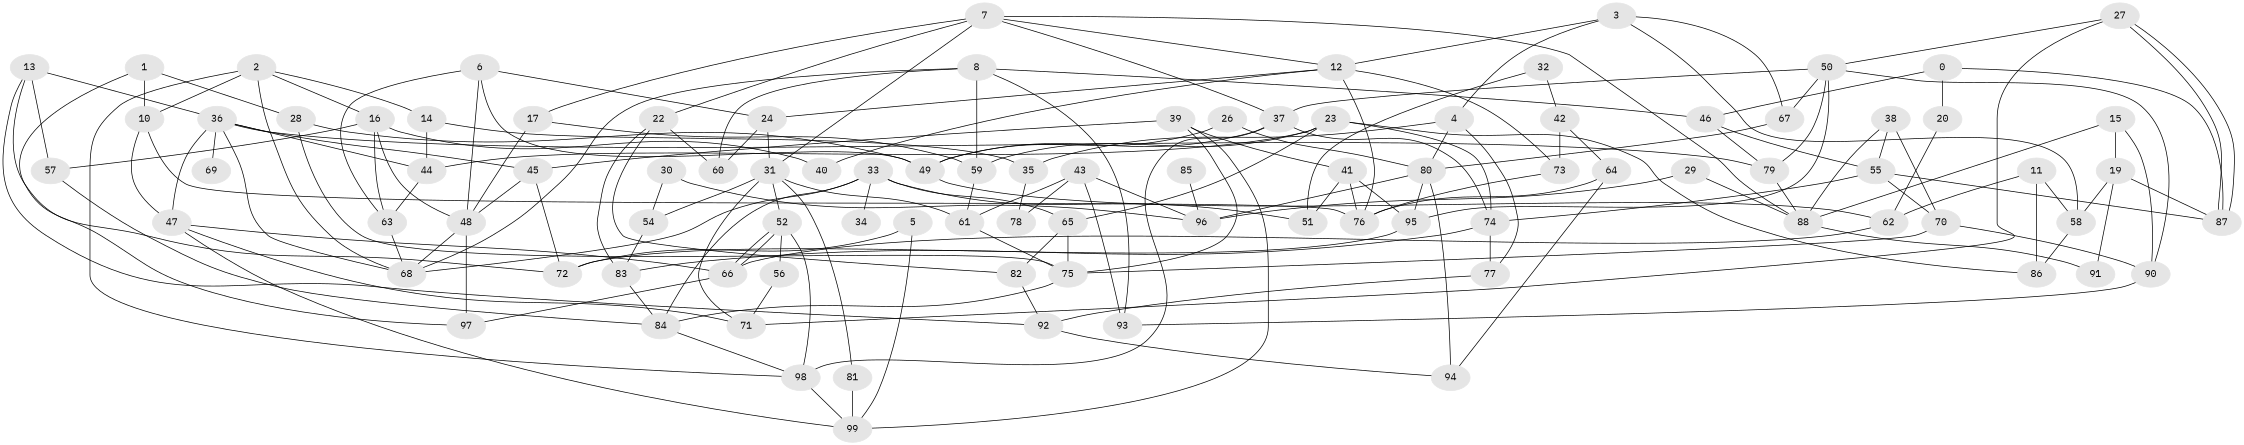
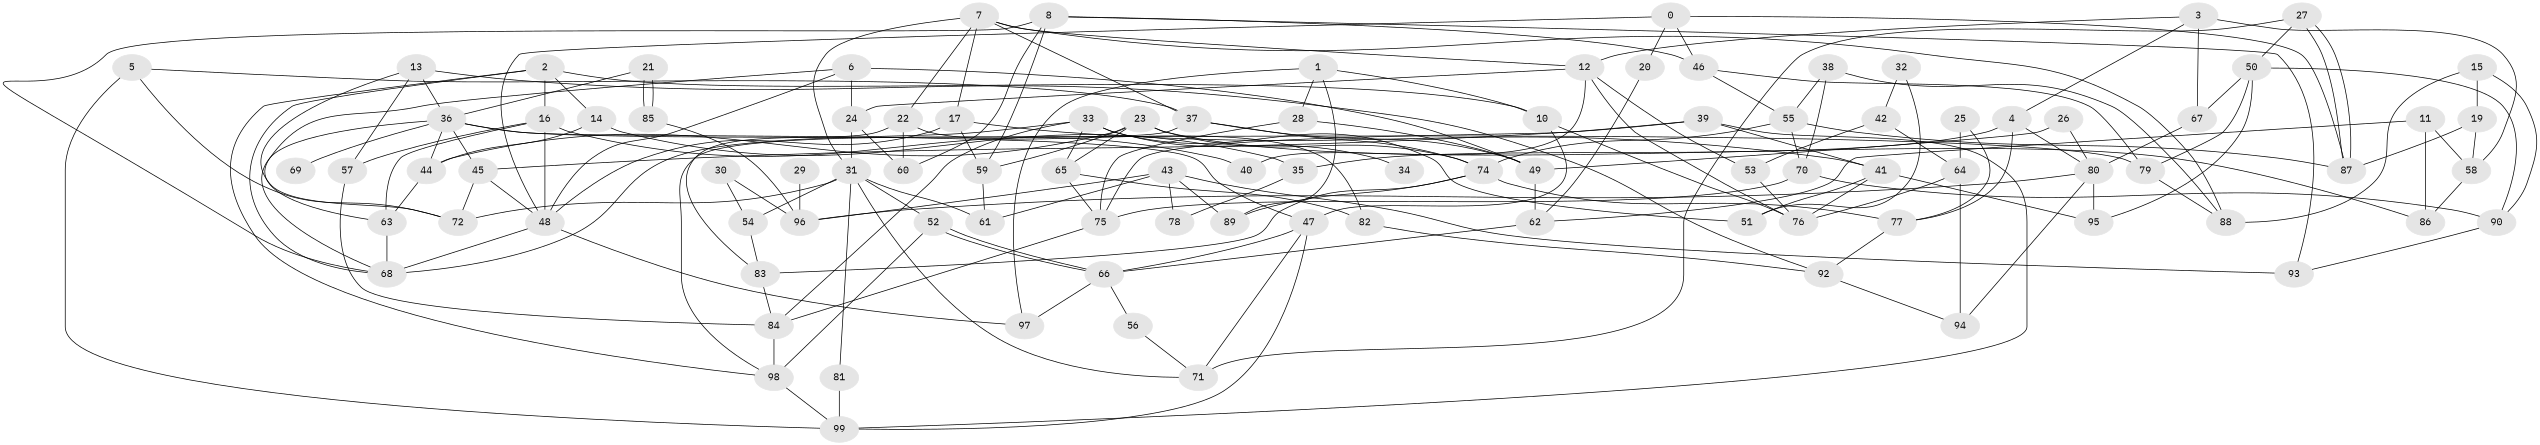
  graph {
    fontname="IBM Plex Mono"
    node [color=gray90 fontname="IBM Plex Mono" style=filled]
    edge [fontname="IBM Plex Mono"]
    1
    10
    28
+   89
    97
    47
    76
    49
    75
    2
    14
    16
    68
    98
    35
    44
    48
    63
    40
    57
    99
    3
    4
    12
    58
    67
    77
    80
    24
-   73
+   73 [label=53]
    86
    78
    92
    96
    95
    94
    5
    37
    72
    74
    6
    31
    60
    62
    7
    17
    22
    88
    59
    41
    83
    82
    71
    54
    52
    61
    81
-   91
    8
    46
    93
    79
    55
    n64 [label=0]
    20
    87
    66
    11
    13
    36
    45
    69
    84
    15
    19
    90
    51
    32
    42
+   21
    85
    23
    65
+   25
    64
    26
    27
    50
    29
    30
    56
    33
    34
    38
    70
    39
    43
    1 -- 10
    1 -- 28
+   1 -- 89
    1 -- 97
    10 -- 47
    10 -- 76
    28 -- 49
    28 -- 75
    47 -- 99
    47 -- 71
    47 -- 66
    49 -- 62
    75 -- 84
    2 -- 10
    2 -- 14
    2 -- 16
    2 -- 68
    2 -- 98
    14 -- 35
    14 -- 44
    16 -- 48
    16 -- 63
    16 -- 40
    16 -- 57
    98 -- 99
    35 -- 78
    44 -- 63
    48 -- 97
    48 -- 68
    63 -- 68
    57 -- 84
    3 -- 4
    3 -- 12
    3 -- 58
    3 -- 67
    4 -- 35
    4 -- 77
    4 -- 80
    12 -- 76
    12 -- 40
    12 -- 24
    12 -- 73
    58 -- 86
    67 -- 80
    77 -- 92
    80 -- 96
    80 -- 95
    80 -- 94
    24 -- 31
    24 -- 60
    73 -- 76
    92 -- 94
    5 -- 99
-   50 -- 37
+   5 -- 37
    5 -- 72
    37 -- 49
    37 -- 98
    37 -- 74
+   74 -- 89
    74 -- 77
    74 -- 83
    6 -- 49
    6 -- 48
    6 -- 63
    6 -- 24
-   95 -- 72
+   31 -- 72
    31 -- 71
    31 -- 54
    31 -- 52
    31 -- 61
    31 -- 81
    62 -- 66
    7 -- 12
    7 -- 37
    7 -- 31
    7 -- 17
    7 -- 22
    7 -- 88
    17 -- 48
    17 -- 59
+   17 -- 41
    22 -- 60
    22 -- 83
    22 -- 82
-   88 -- 91
    59 -- 61
    41 -- 76
    41 -- 95
    41 -- 51
    83 -- 84
    82 -- 92
    54 -- 83
    52 -- 98
    52 -- 66
    52 -- 66
-   52 -- 56
-   61 -- 75
+   66 -- 56
    81 -- 99
    8 -- 68
    8 -- 60
    8 -- 59
    8 -- 46
    8 -- 93
    46 -- 79
    46 -- 55
    79 -- 88
    55 -- 74
    55 -- 87
    55 -- 70
+   n64 -- 48
    n64 -- 46
    n64 -- 20
    n64 -- 87
    20 -- 62
    66 -- 97
    11 -- 58
    11 -- 86
    11 -- 62
    13 -- 57
    13 -- 92
    13 -- 72
    13 -- 36
    36 -- 47
    36 -- 68
    36 -- 44
    36 -- 79
    36 -- 45
    36 -- 69
    45 -- 48
    45 -- 72
    84 -- 98
    15 -- 88
    15 -- 19
    15 -- 90
    19 -- 58
-   19 -- 91
    19 -- 87
    90 -- 93
    32 -- 51
    32 -- 42
    42 -- 73
    42 -- 64
+   21 -- 36
+   21 -- 85
+   21 -- 85
    85 -- 96
    23 -- 44
    23 -- 86
    23 -- 74
    23 -- 59
    23 -- 65
    65 -- 75
    65 -- 82
+   25 -- 77
+   25 -- 64
    64 -- 76
    64 -- 94
    26 -- 49
    26 -- 80
    27 -- 71
    27 -- 87
    27 -- 87
    27 -- 50
    50 -- 67
    50 -- 95
    50 -- 79
    50 -- 90
    29 -- 96
-   29 -- 88
    30 -- 96
    30 -- 54
    56 -- 71
    33 -- 68
    33 -- 84
    33 -- 51
    33 -- 65
    33 -- 34
    38 -- 88
    38 -- 55
    38 -- 70
    70 -- 75
    70 -- 90
    39 -- 75
    39 -- 99
    39 -- 41
    39 -- 45
+   43 -- 89
    43 -- 78
    43 -- 96
    43 -- 61
    43 -- 93
  }
